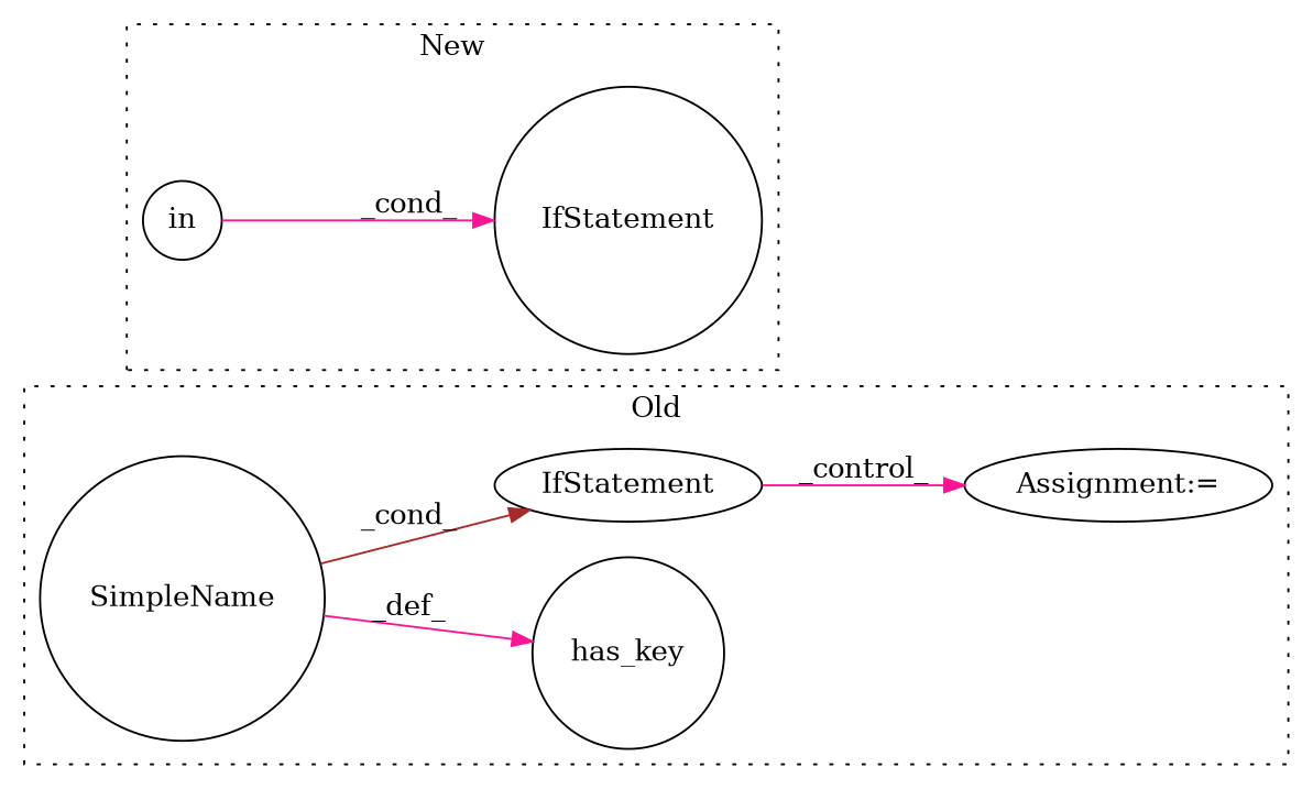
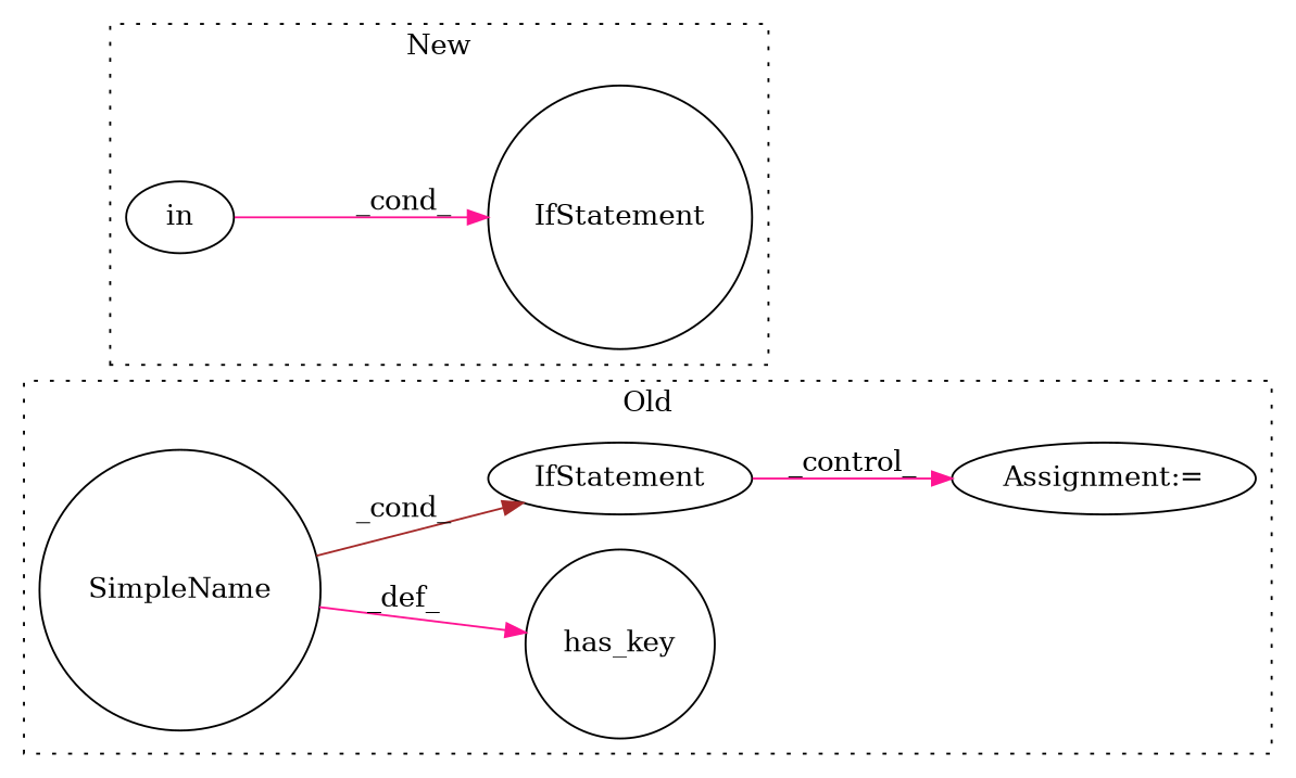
  digraph {
    rankdir=LR
    node [a=25 shape=circle]
    edge [color=deeppink]
    n1 [a=32 l="8,1" label=has_key s="13628,13645"]
    n2 [l="4,2" label=IfStatement s="13619,13646" shape=ellipse]
    n3 [a=7 l=1 label="Assignment:=" s=13663 shape=ellipse]
    n4 [a=42 label=SimpleName]
    n5 [l=3 label=IfStatement s=13507]
-   n6 [a=105 l=17 label=in s=13489]
+   n6 [a=105 l=17 label=in s=13489 shape=ellipse]
    subgraph cluster_1 {
      label=Old
      style=dotted
      n1
      n2
      n3
      n4
    }
    subgraph cluster_2 {
      label=New
      style=dotted
      n5
      n6
    }
    n2 -> n3 [label=_control_]
    n4 -> n1 [label=_def_]
    n4 -> n2 [color=brown label=_cond_]
    n6 -> n5 [label=_cond_]
  }
